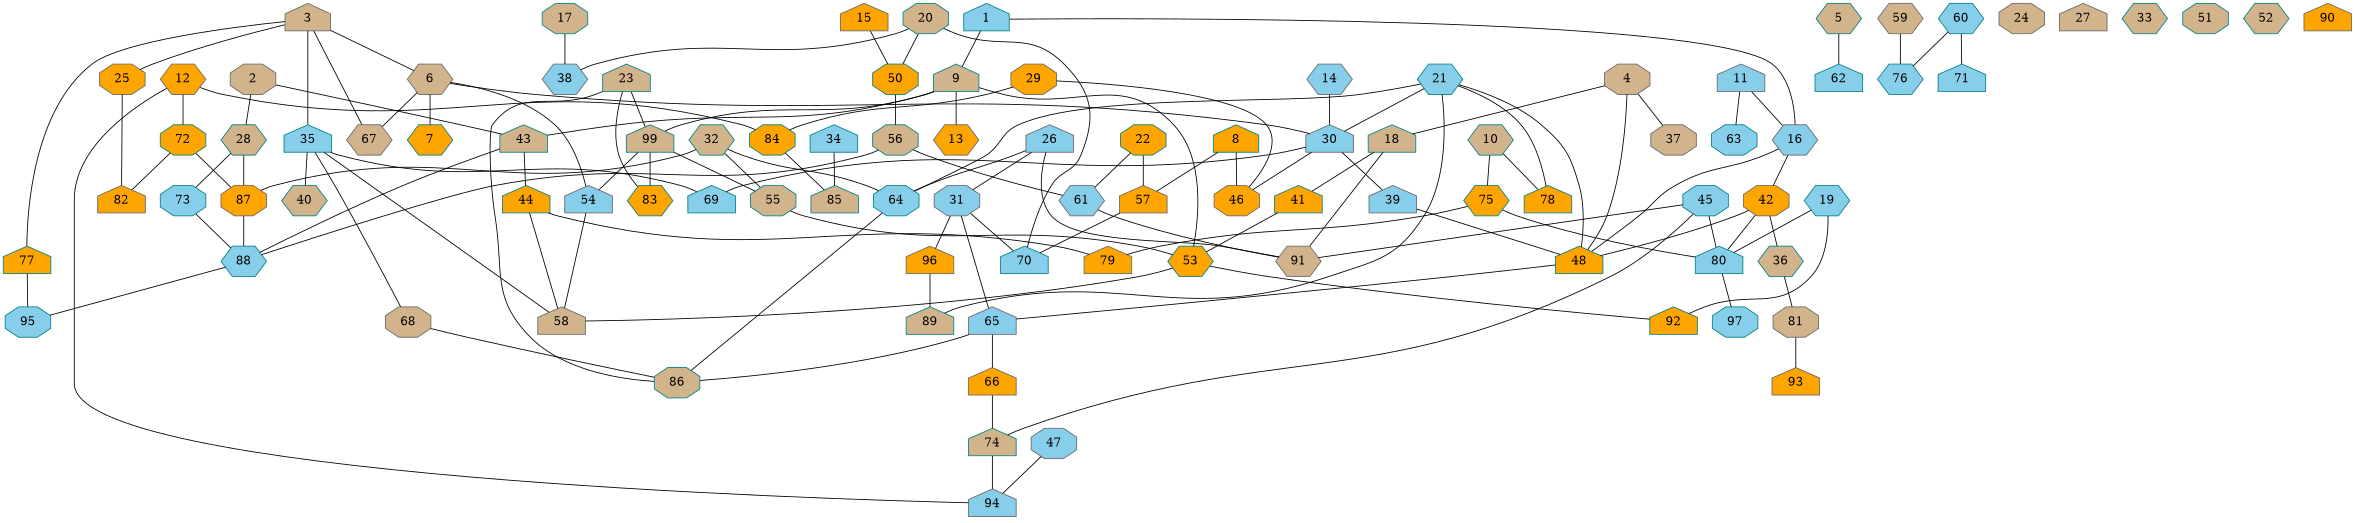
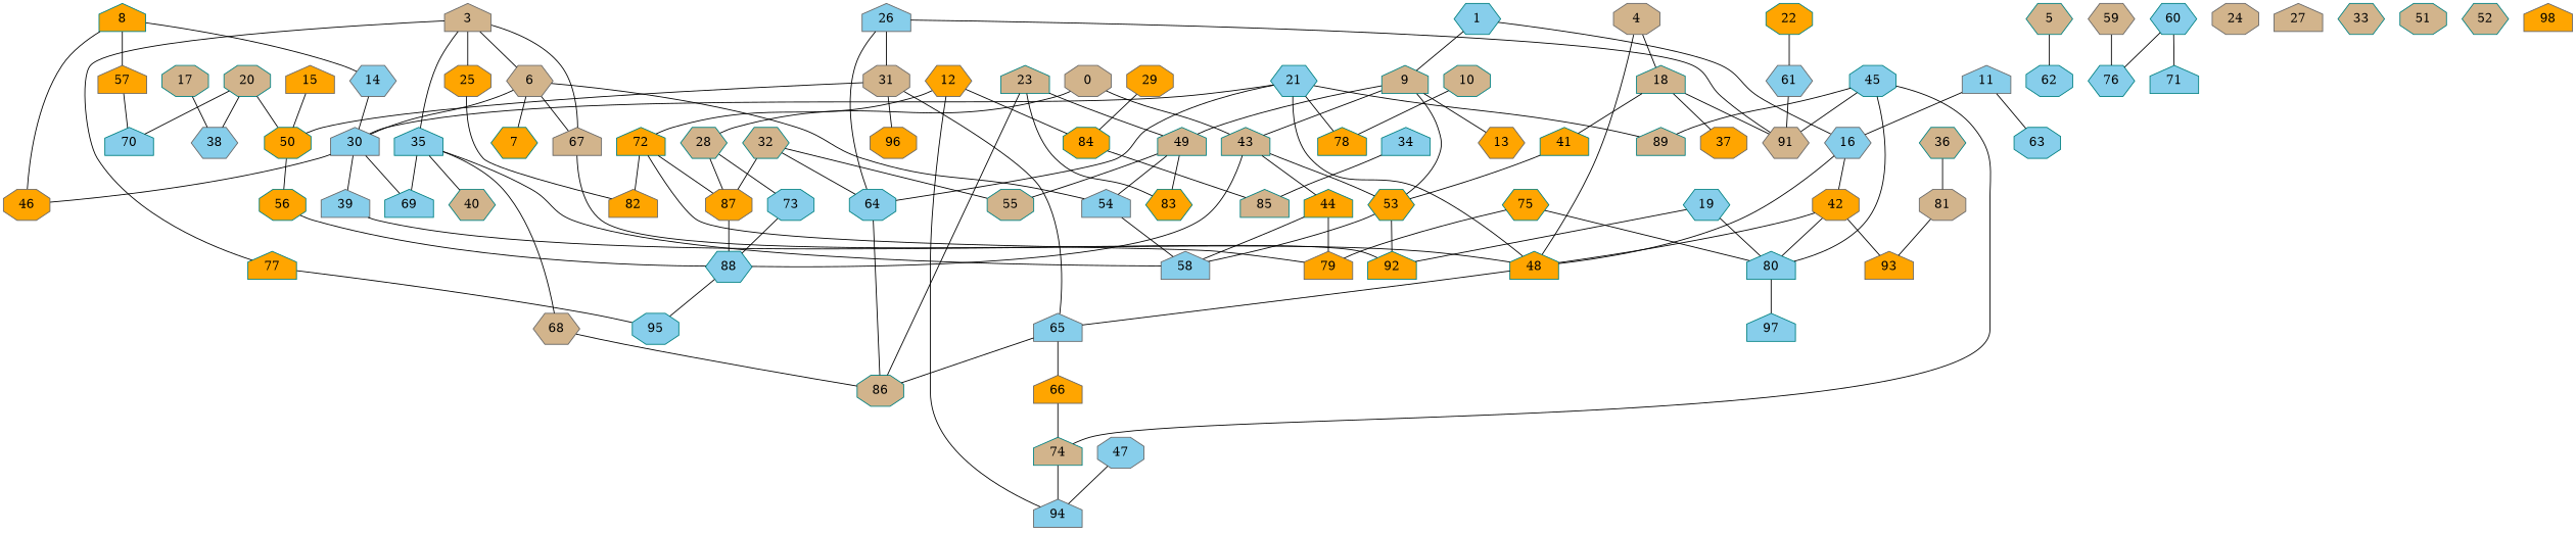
  graph {
    node [color=teal fillcolor=tan shape=house style=filled]
-   1 [fillcolor=skyblue]
+   1 [fillcolor=skyblue shape=hexagon]
    9
    16 [color=gray40 fillcolor=skyblue shape=hexagon]
    43
    13 [color=gray40 fillcolor=orange shape=hexagon]
-   49 [label=99]
+   49
    53 [fillcolor=orange shape=hexagon]
    48 [fillcolor=orange]
    42 [color=gray40 fillcolor=orange shape=octagon]
-   2 [color=gray40 shape=octagon]
+   2 [color=gray40 shape=octagon label=0]
    28 [shape=hexagon]
    73 [fillcolor=skyblue shape=octagon]
    87 [color=gray40 fillcolor=orange shape=octagon]
    44 [fillcolor=orange]
    88 [fillcolor=skyblue shape=hexagon]
    3 [color=gray40]
    6 [color=gray40 shape=hexagon]
    25 [color=gray40 fillcolor=orange shape=octagon]
    35 [fillcolor=skyblue]
-   67 [color=gray40 shape=hexagon]
+   67 [color=gray40]
    77 [fillcolor=orange]
    7 [fillcolor=orange shape=hexagon]
    30 [color=gray40 fillcolor=skyblue]
    54 [color=gray40 fillcolor=skyblue]
    82 [color=gray40 fillcolor=orange]
    69 [fillcolor=skyblue]
    40 [shape=hexagon]
-   58 [color=gray40]
-   68 [color=gray40 shape=octagon]
+   58 [color=gray40 fillcolor=skyblue]
+   68 [color=gray40 shape=hexagon]
    92 [fillcolor=orange]
    95 [fillcolor=skyblue shape=octagon]
    4 [color=gray40 shape=octagon]
    18
-   37 [color=gray40 shape=octagon]
+   37 [color=gray40 fillcolor=orange shape=octagon]
    41 [fillcolor=orange]
    91 [color=gray40 shape=hexagon]
    65 [color=gray40 fillcolor=skyblue]
    5 [shape=hexagon]
-   62 [fillcolor=skyblue]
+   62 [fillcolor=skyblue shape=octagon]
    46 [color=gray40 fillcolor=orange shape=octagon]
    39 [color=gray40 fillcolor=skyblue]
    8 [fillcolor=orange]
    14 [color=gray40 fillcolor=skyblue shape=hexagon]
    57 [color=gray40 fillcolor=orange]
    70 [fillcolor=skyblue]
    83 [fillcolor=orange shape=hexagon]
    55 [shape=octagon]
-   10 [shape=hexagon]
+   10 [shape=octagon]
    75 [fillcolor=orange shape=hexagon]
    78 [fillcolor=orange]
    80 [fillcolor=skyblue]
    79 [color=gray40 fillcolor=orange]
    11 [color=gray40 fillcolor=skyblue]
    63 [fillcolor=skyblue shape=octagon]
    12 [color=gray40 fillcolor=orange shape=hexagon]
-   72 [fillcolor=orange shape=octagon]
+   72 [fillcolor=orange]
    84 [fillcolor=orange shape=octagon]
    94 [color=gray40 fillcolor=skyblue]
    85
    15 [color=gray40 fillcolor=orange]
    50 [fillcolor=orange shape=octagon]
-   56 [shape=octagon]
+   56 [fillcolor=orange shape=octagon]
    93 [color=gray40 fillcolor=orange]
    17 [shape=octagon]
    38 [color=gray40 fillcolor=skyblue shape=hexagon]
    19 [fillcolor=skyblue shape=hexagon]
-   97 [fillcolor=skyblue shape=octagon]
+   97 [fillcolor=skyblue]
    20 [shape=octagon]
    21 [fillcolor=skyblue shape=hexagon]
    64 [fillcolor=skyblue shape=octagon]
    89
    86 [shape=octagon]
    22 [fillcolor=orange shape=octagon]
    61 [color=gray40 fillcolor=skyblue shape=hexagon]
    23
    59 [color=gray40 shape=hexagon]
    76 [fillcolor=skyblue shape=hexagon]
    24 [color=gray40 shape=octagon]
    26 [color=gray40 fillcolor=skyblue]
-   31 [color=gray40 fillcolor=skyblue shape=octagon]
-   96 [color=gray40 fillcolor=orange]
+   31 [color=gray40 shape=octagon]
+   96 [color=gray40 fillcolor=orange shape=octagon]
    27 [color=gray40]
    29 [color=gray40 fillcolor=orange shape=octagon]
    66 [color=gray40 fillcolor=orange]
    32 [shape=hexagon]
    33 [shape=hexagon]
    34 [fillcolor=skyblue]
    36 [shape=hexagon]
    81 [color=gray40 shape=octagon]
    45 [fillcolor=skyblue shape=octagon]
    74
    47 [color=gray40 fillcolor=skyblue shape=octagon]
    51 [shape=octagon]
    52 [shape=hexagon]
    60 [fillcolor=skyblue shape=hexagon]
    71 [fillcolor=skyblue]
-   90 [color=gray40 fillcolor=orange]
+   90 [color=gray40 fillcolor=orange label=98]
    1 -- 9
    1 -- 16
    9 -- 43
    9 -- 13
    9 -- 49
    9 -- 53
    16 -- 48
    16 -- 42
-   55 -- 53
+   43 -- 53
    43 -- 44
    43 -- 88
    49 -- 54
    49 -- 83
    49 -- 55
    53 -- 58
    53 -- 92
    48 -- 65
    42 -- 48
    42 -- 80
-   42 -- 36
+   42 -- 93
    2 -- 43
    2 -- 28
    28 -- 73
    28 -- 87
    73 -- 88
    87 -- 88
    44 -- 58
    44 -- 79
    88 -- 95
    3 -- 6
    3 -- 25
    3 -- 35
    3 -- 67
    3 -- 77
    6 -- 67
    6 -- 7
    6 -- 30
    6 -- 54
    25 -- 82
    35 -- 69
    35 -- 40
    35 -- 58
    35 -- 68
+   67 -- 92
    77 -- 95
    30 -- 69
    30 -- 46
    30 -- 39
    54 -- 58
    68 -- 86
    4 -- 48
    4 -- 18
-   4 -- 37
+   18 -- 37
    18 -- 41
    18 -- 91
    41 -- 53
    65 -- 86
    65 -- 66
    5 -- 62
    39 -- 48
    8 -- 46
+   8 -- 14
    8 -- 57
    14 -- 30
    57 -- 70
-   10 -- 75
    10 -- 78
    75 -- 80
    75 -- 79
    80 -- 97
    11 -- 16
    11 -- 63
    12 -- 72
    12 -- 84
    12 -- 94
    72 -- 87
    72 -- 82
+   72 -- 79
    84 -- 85
    15 -- 50
    50 -- 56
    56 -- 88
-   56 -- 61
    17 -- 38
    19 -- 92
    19 -- 80
    20 -- 70
    20 -- 50
    20 -- 38
    21 -- 48
    21 -- 30
    21 -- 78
    21 -- 64
    21 -- 89
    64 -- 86
-   22 -- 57
    22 -- 61
    61 -- 91
    23 -- 49
    23 -- 83
    23 -- 86
    59 -- 76
    26 -- 91
    26 -- 64
    26 -- 31
    31 -- 65
-   31 -- 70
+   31 -- 50
    31 -- 96
-   29 -- 46
    29 -- 84
    66 -- 74
    32 -- 87
    32 -- 55
    32 -- 64
    34 -- 85
    36 -- 81
    81 -- 93
    45 -- 91
    45 -- 80
-   96 -- 89
+   45 -- 89
    45 -- 74
    74 -- 94
    47 -- 94
    60 -- 76
    60 -- 71
  }
